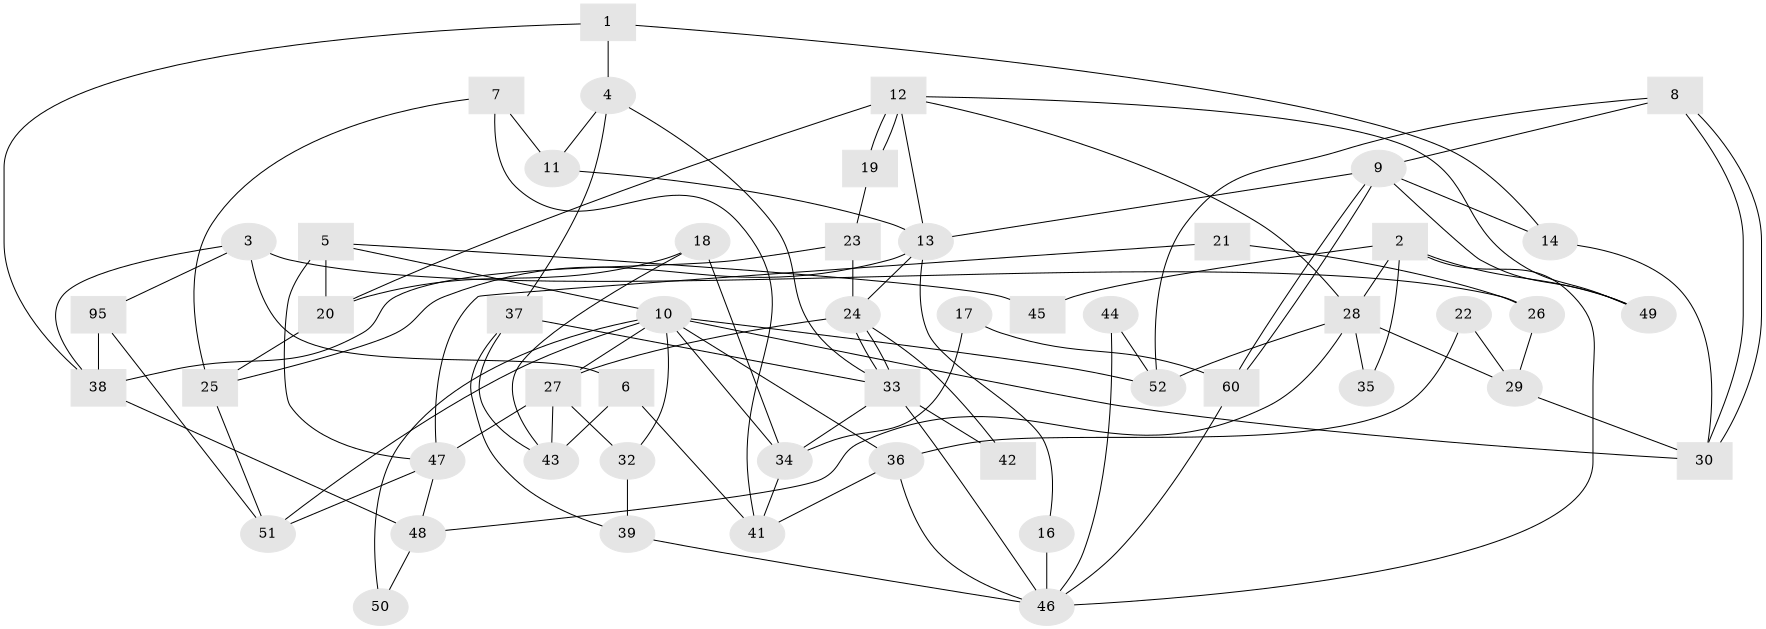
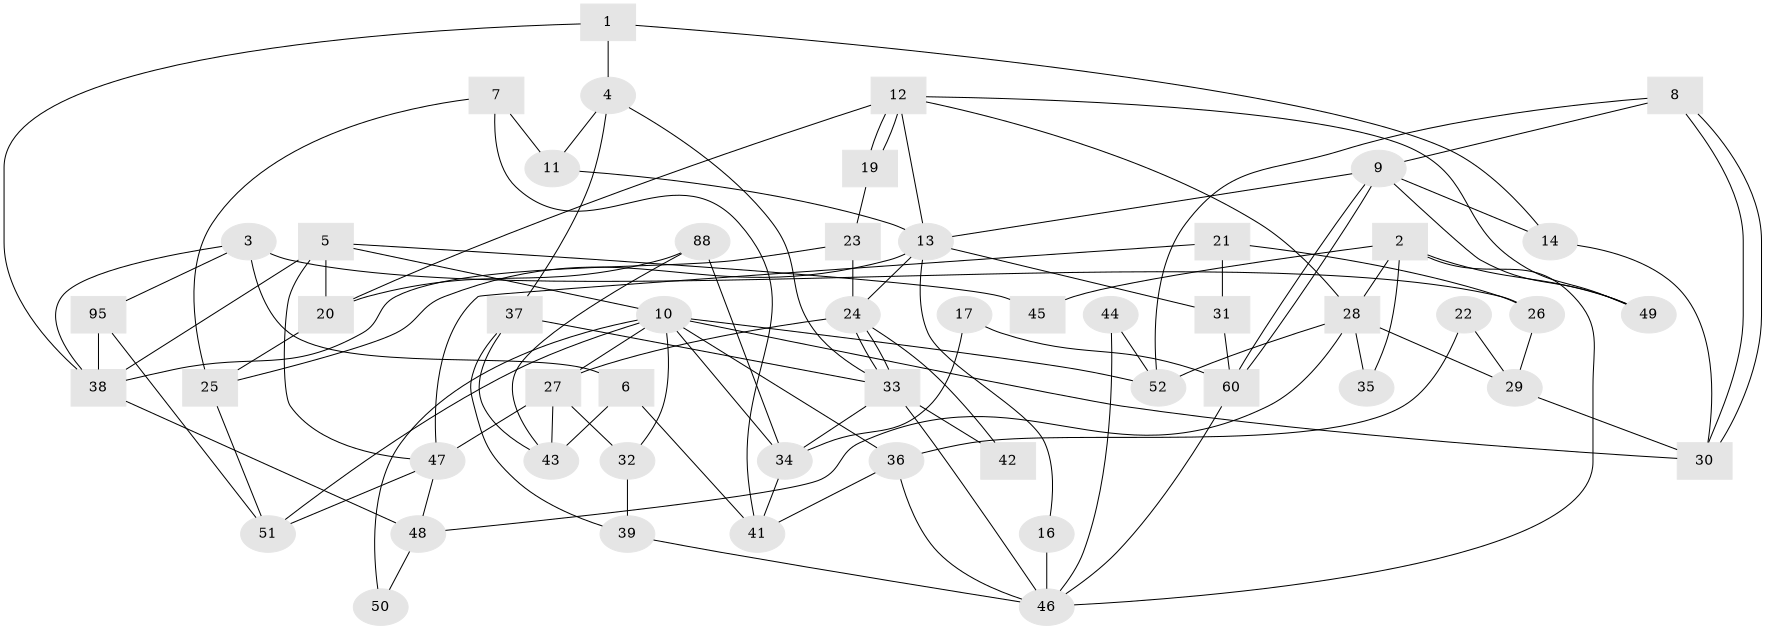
  graph {
    node [color=gray90 shape=ellipse style=filled]
    1 [shape=box]
    4
    14
    38 [shape=box]
    11
    33 [shape=box]
    37 [shape=box]
    30 [shape=box]
    48
    2 [shape=box]
    28 [shape=box]
    35
    45 [shape=box]
    46
    49
    52
    29
    3
    6 [shape=box]
    n20 [label=95 shape=box]
    26
    41
    43
    51
    13
    34
    42 [shape=box]
    39
    5 [shape=box]
    10
    20 [shape=box]
    47
    27 [shape=box]
    32
    36
    50
    25 [shape=box]
    7 [shape=box]
    8 [shape=box]
    9
    n41 [label=60 shape=box]
    16
    24
+   31 [shape=box]
    12 [shape=box]
    19 [shape=box]
    23 [shape=box]
    17
-   18
+   18 [label=88]
    21 [shape=box]
    22
    44
    1 -- 4
    1 -- 14
    1 -- 38
    4 -- 11
    4 -- 33
    4 -- 37
    14 -- 30
    38 -- 48
    11 -- 13
    33 -- 46
    33 -- 34
    33 -- 42
    37 -- 33
    37 -- 43
    37 -- 39
    48 -- 50
    2 -- 28
    2 -- 35
    2 -- 45
    2 -- 46
    2 -- 49
    28 -- 48
    28 -- 35
    28 -- 52
    28 -- 29
    29 -- 30
    3 -- 38
    3 -- 6
    3 -- n20
    3 -- 26
    6 -- 41
    6 -- 43
    n20 -- 38
    n20 -- 51
    26 -- 29
    13 -- 25
    13 -- 16
    13 -- 24
+   13 -- 31
    34 -- 41
    39 -- 46
+   5 -- 38
    5 -- 45
    5 -- 10
    5 -- 20
    5 -- 47
    10 -- 30
    10 -- 52
    10 -- 51
    10 -- 34
    10 -- 27
    10 -- 32
    10 -- 36
    10 -- 50
    20 -- 25
    47 -- 48
    47 -- 51
    27 -- 43
    27 -- 47
    27 -- 32
    32 -- 39
    36 -- 46
    36 -- 41
    25 -- 51
    7 -- 11
    7 -- 41
    7 -- 25
    8 -- 30
    8 -- 30
    8 -- 52
    8 -- 9
    9 -- 14
    9 -- 49
    9 -- 13
    9 -- n41
    9 -- n41
    n41 -- 46
    16 -- 46
    24 -- 33
    24 -- 33
    24 -- 42
    24 -- 27
+   31 -- n41
    12 -- 28
    12 -- 49
    12 -- 13
    12 -- 20
    12 -- 19
    12 -- 19
    19 -- 23
    23 -- 38
    23 -- 24
    17 -- 34
    17 -- n41
    18 -- 43
    18 -- 34
    18 -- 20
    21 -- 26
    21 -- 47
+   21 -- 31
    22 -- 29
    22 -- 36
    44 -- 46
    44 -- 52
  }
